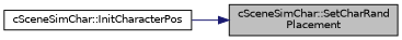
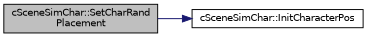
  digraph {
    rankdir=RL
    node [color=black fontname=Helvetica fontsize=10 shape=record style=filled]
    n1 [fillcolor=grey75 fontcolor=black height=0.2 label="cSceneSimChar::SetCharRand\lPlacement" width=0.4]
    n2 [fillcolor=white height=0.2 label="cSceneSimChar::InitCharacterPos" width=0.4]
-   n1 -> n2 [color=midnightblue dir=back fontname=Helvetica fontsize=10 labelfontname=Helvetica labelfontsize=10 style=solid]
+   n2 -> n1 [color=midnightblue dir=back fontname=Helvetica fontsize=10 labelfontname=Helvetica labelfontsize=10 style=solid]
  }
